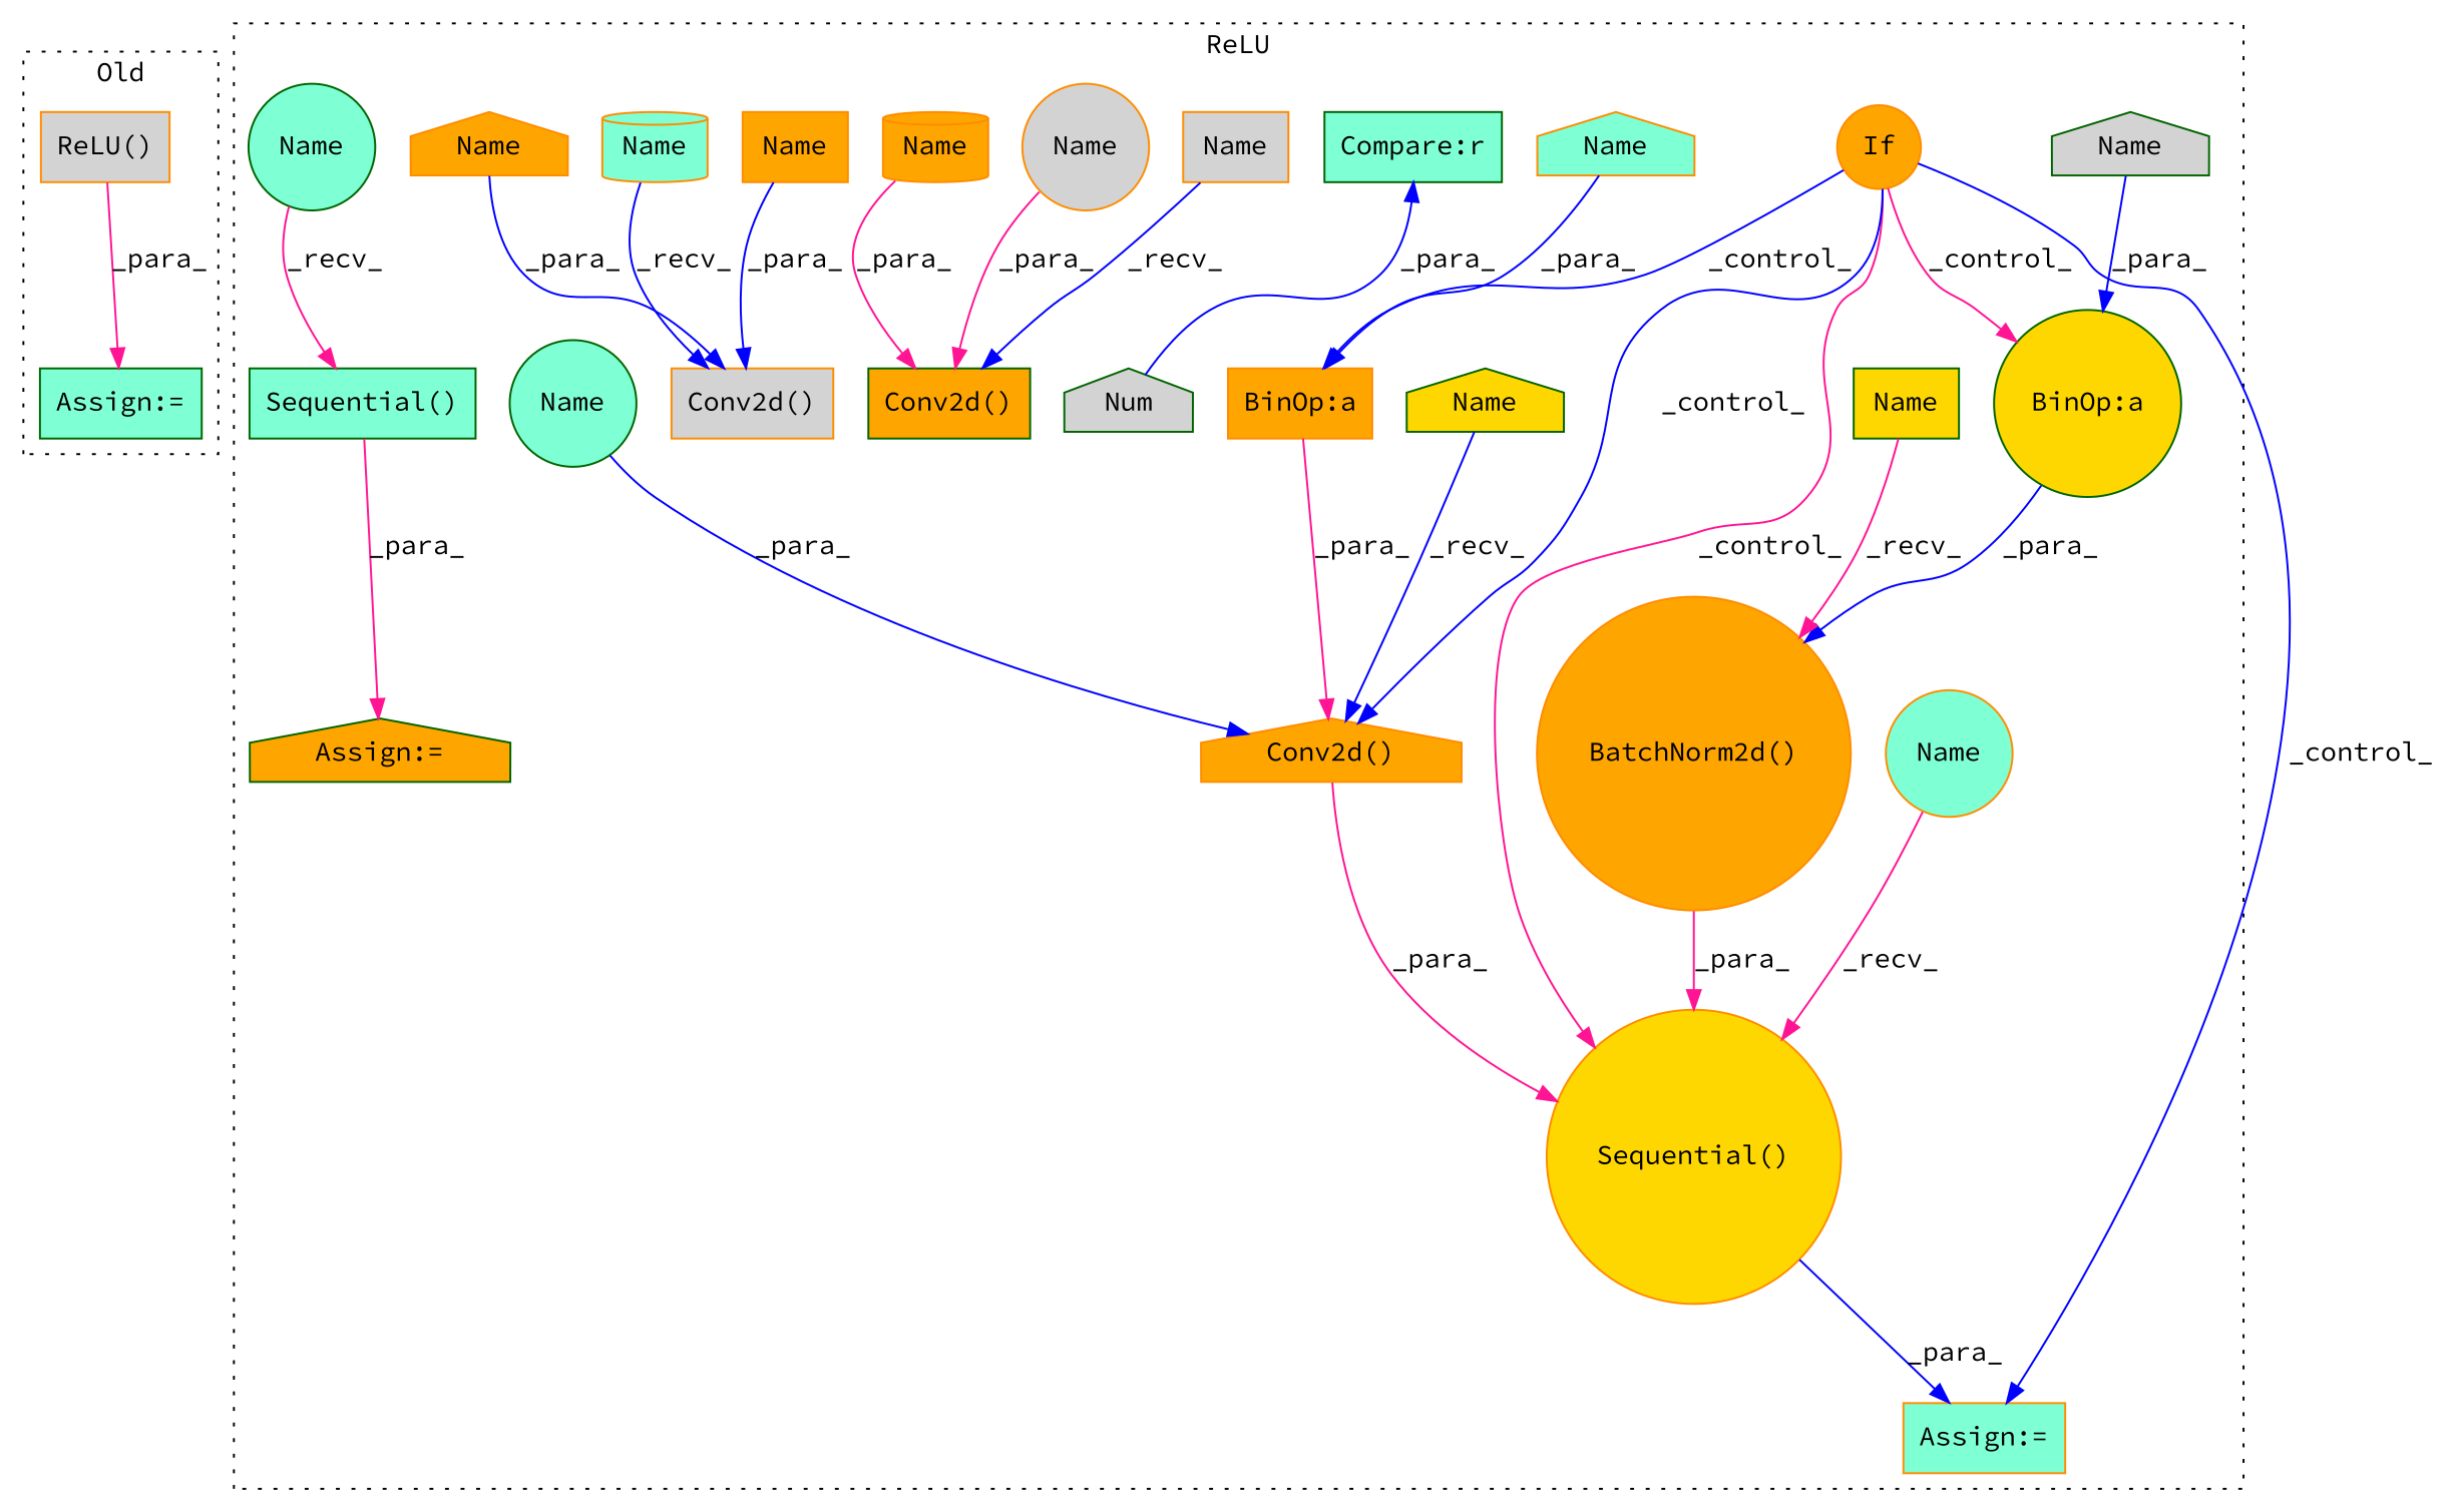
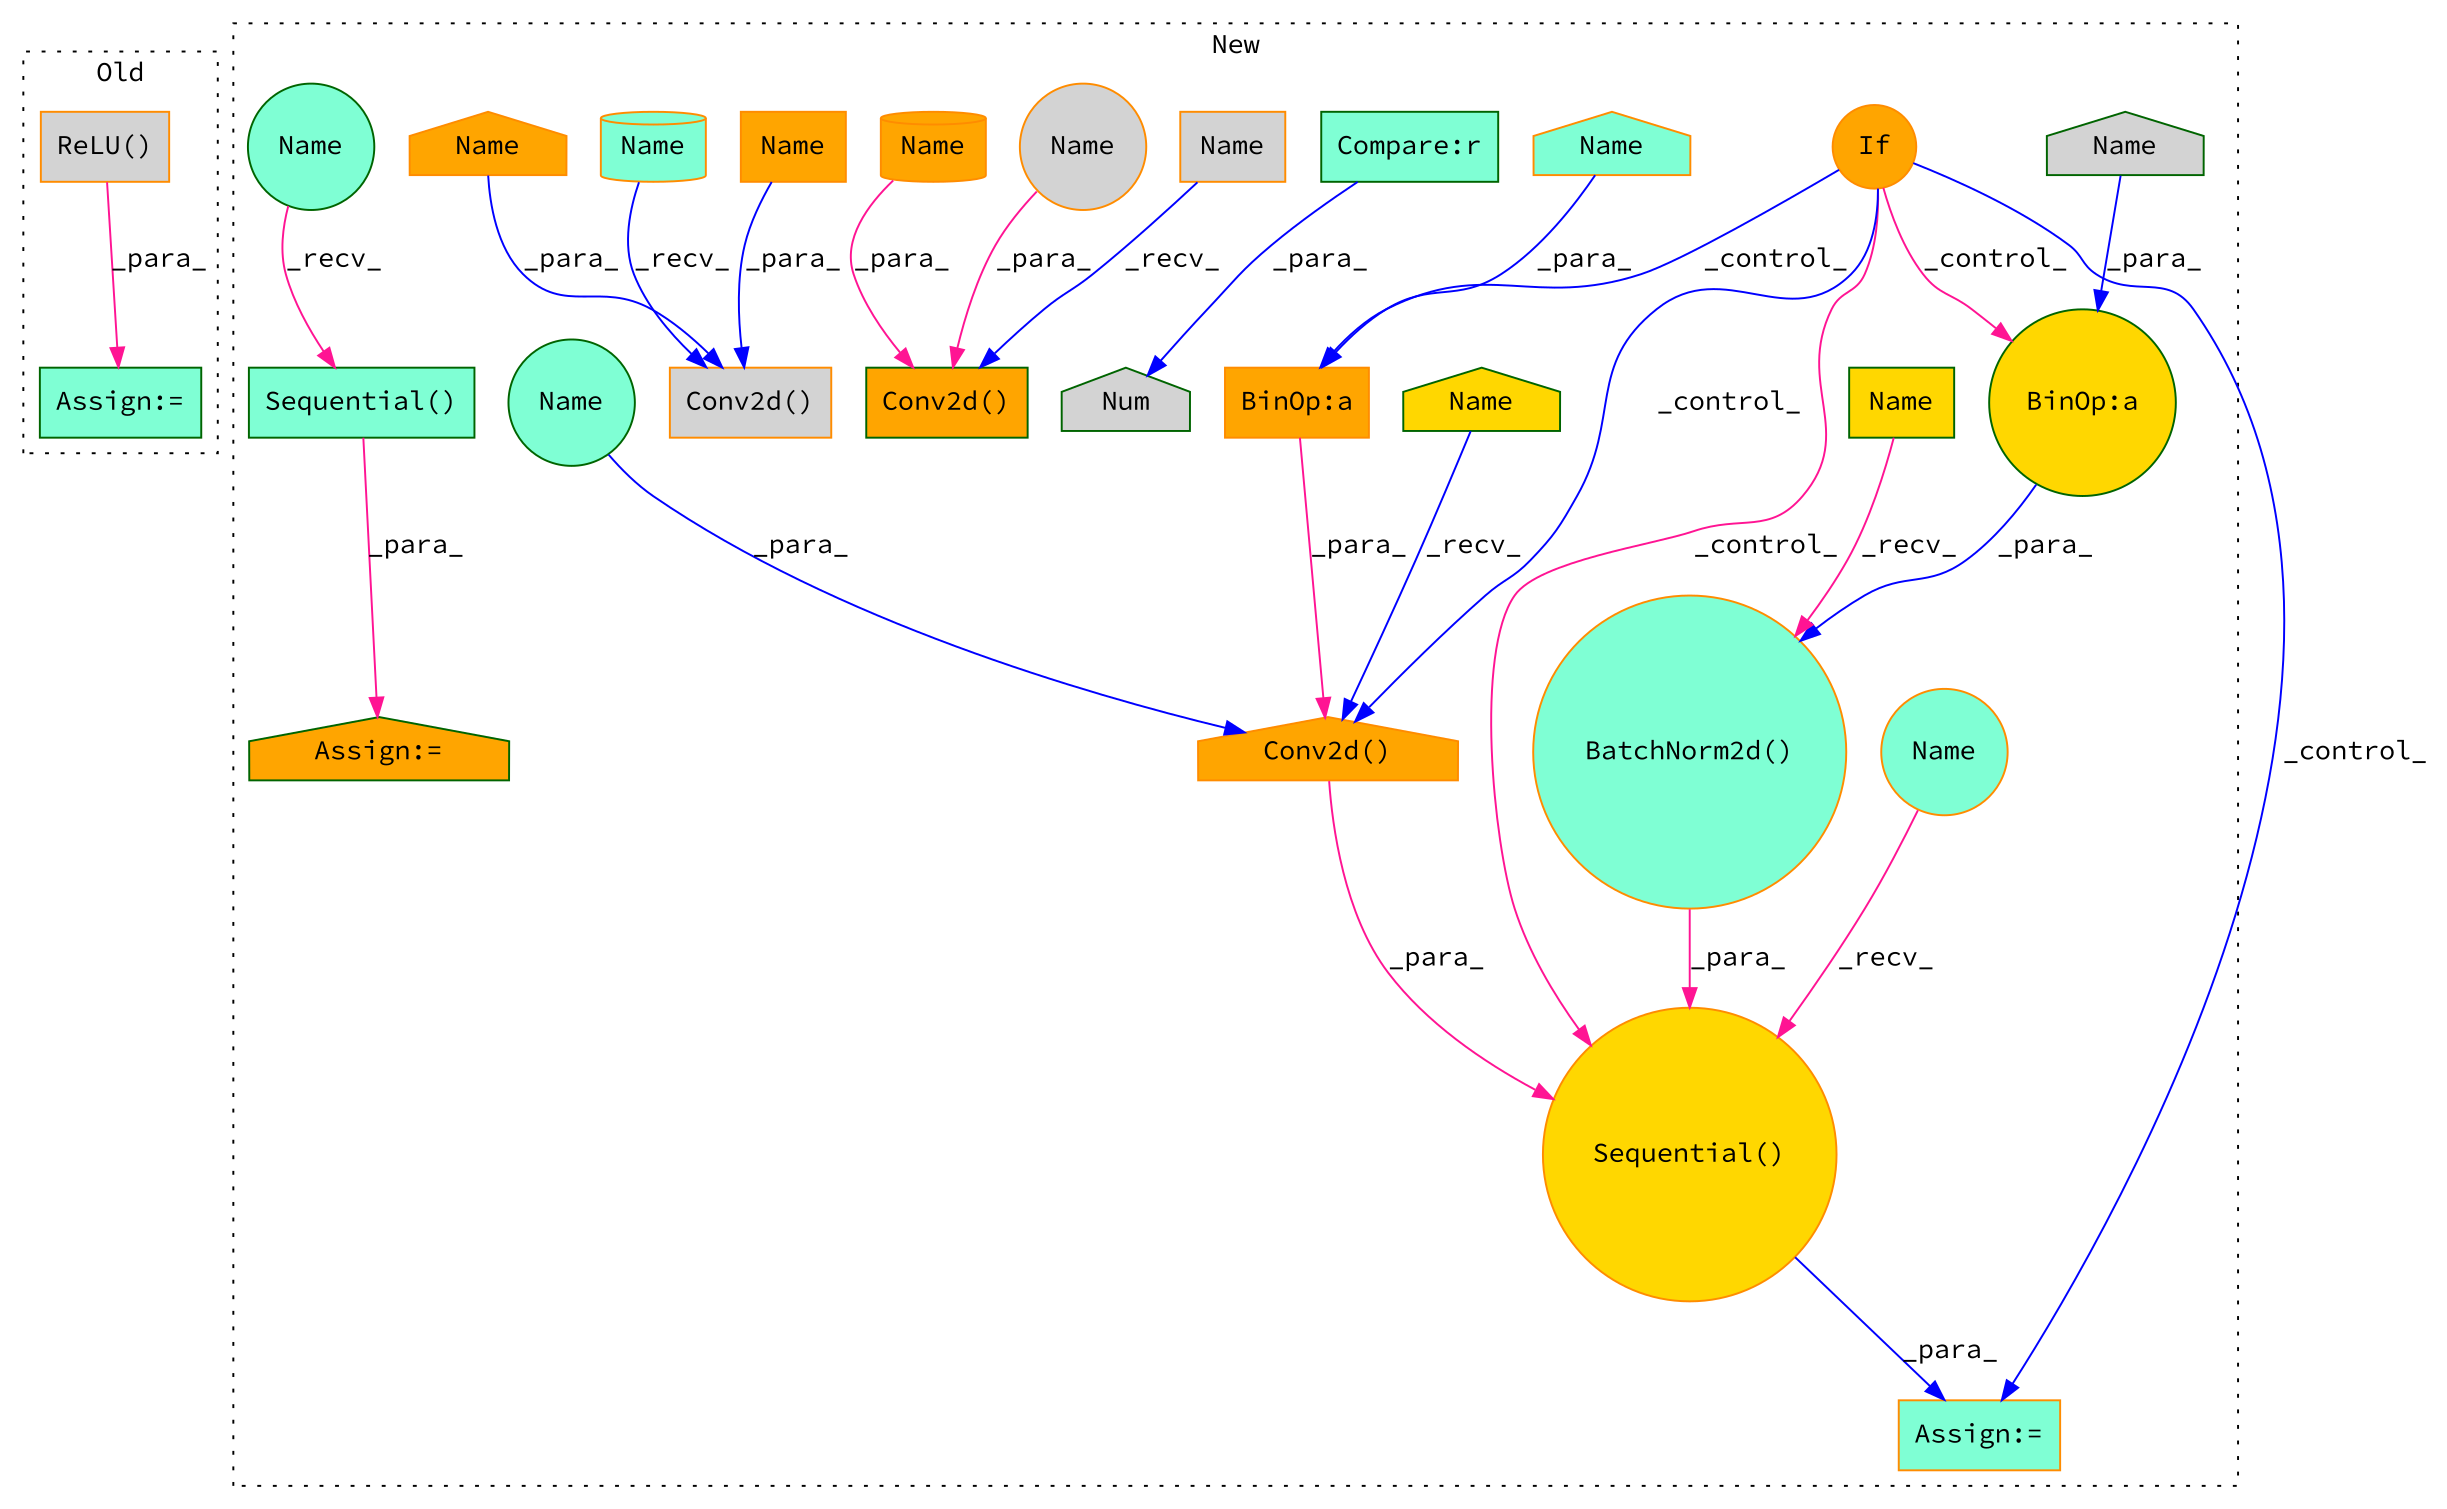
  digraph {
    fontname="Source Code Pro"
    node [a=87 color=darkorange fillcolor=aquamarine fontname="Source Code Pro" l=2 s=3307 shape=box style=filled]
    edge [color=blue fontname="Source Code Pro"]
    n1 [a=75 fillcolor=lightgrey l=21 label="ReLU()" s=3641]
    n2 [a=68 color=darkgreen l=3 label="Assign:=" s=3638]
    n3 [a=75 fillcolor=lightgrey l="10,54" label="Conv2d()" s="3021,3048"]
    n4 [a=82 color=darkgreen fillcolor=gold l=1 label="BinOp:a" s=3576 shape=circle]
-   n5 [a=75 fillcolor=orange l="15,1" label="BatchNorm2d()" s="3547,3583" shape=circle]
+   n5 [a=75 l="15,1" label="BatchNorm2d()" s="3547,3583" shape=circle]
    n6 [a=82 fillcolor=orange l=1 label="BinOp:a" s=3479]
    n7 [a=96 fillcolor=orange l="3,14" label=If s="3331,3383" shape=circle]
    n8 [a=75 color=darkgreen l=15 label="Sequential()"]
    n9 [a=40 color=darkgreen l=11 label="Compare:r" s=3334]
    n10 [a=75 fillcolor=gold l="31,14" label="Sequential()" s="3413,3584" shape=circle]
    n11 [a=75 fillcolor=orange l="10,43" label="Conv2d()" s="3444,3486" shape=house]
    n12 [a=76 color=darkgreen fillcolor=lightgrey l=1 label=Num s=3344 shape=house]
    n13 [a=75 color=darkgreen fillcolor=orange l="10,49" label="Conv2d()" s="3166,3190"]
    n14 [a=68 color=darkgreen fillcolor=orange l=3 label="Assign:=" s=3304 shape=house]
    n15 [a=68 l=3 label="Assign:=" s=3410]
    n16 [fillcolor=lightgrey l=6 label=Name s=3184 shape=circle]
    n17 [l=6 label=Name s=3480 shape=house]
    n18 [color=darkgreen fillcolor=lightgrey l=6 label=Name s=3577 shape=house]
    n19 [fillcolor=orange l=6 label=Name s=3176 shape=cylinder]
    n20 [fillcolor=orange l=6 label=Name s=3042 shape=house]
    n21 [fillcolor=orange l=9 label=Name s=3031]
    n22 [color=darkgreen l=9 label=Name s=3454 shape=circle]
    n23 [color=darkgreen fillcolor=gold label=Name s=3547]
    n24 [fillcolor=lightgrey label=Name s=3166]
    n25 [label=Name s=3021 shape=cylinder]
    n26 [color=darkgreen fillcolor=gold label=Name s=3444 shape=house]
    n27 [label=Name s=3413 shape=circle]
    n28 [color=darkgreen label=Name shape=circle]
    subgraph cluster_1 {
      label=Old
      style=dotted
      n1
      n2
    }
    subgraph cluster_2 {
-     label=ReLU
+     label=New
      style=dotted
      n3
      n4
      n5
      n6
      n7
      n8
      n9
      n10
      n11
      n12
      n13
      n14
      n15
      n16
      n17
      n18
      n19
      n20
      n21
      n22
      n23
      n24
      n25
      n26
      n27
      n28
    }
    n1 -> n2 [color=deeppink label=_para_]
    n4 -> n5 [label=_para_]
    n5 -> n10 [color=deeppink label=_para_]
    n6 -> n11 [color=deeppink label=_para_]
    n7 -> n4 [color=deeppink label=_control_]
    n7 -> n6 [label=_control_]
    n7 -> n10 [color=deeppink label=_control_]
    n7 -> n11 [label=_control_]
    n7 -> n15 [label=_control_]
    n8 -> n14 [color=deeppink label=_para_]
    n10 -> n15 [label=_para_]
    n11 -> n10 [color=deeppink label=_para_]
-   n12 -> n9 [label=_para_]
+   n9 -> n12 [label=_para_]
    n16 -> n13 [color=deeppink label=_para_]
    n17 -> n6 [label=_para_]
    n18 -> n4 [label=_para_]
    n19 -> n13 [color=deeppink label=_para_]
    n20 -> n3 [label=_para_]
    n21 -> n3 [label=_para_]
    n22 -> n11 [label=_para_]
    n23 -> n5 [color=deeppink label=_recv_]
    n24 -> n13 [label=_recv_]
    n25 -> n3 [label=_recv_]
    n26 -> n11 [label=_recv_]
    n27 -> n10 [color=deeppink label=_recv_]
    n28 -> n8 [color=deeppink label=_recv_]
  }
